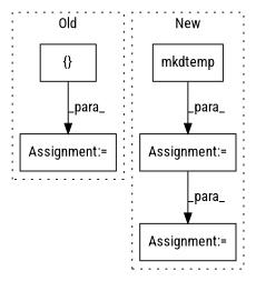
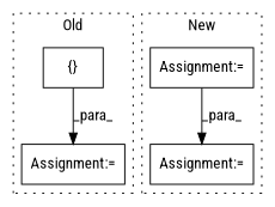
  digraph {
    fontname="Roboto Condensed"
    node [a=7 l=1 shape=box fontname="Roboto Condensed"]
    edge [fontname="Roboto Condensed"]
    n1 [a=4 l="1,1" label="{}" s="24129,24140"]
    n2 [label="Assignment:=" s=24163]
-   n3 [a=32 l=9 label=mkdtemp s=29056]
    n4 [label="Assignment:=" s=29796]
    n5 [label="Assignment:=" s=28994]
    subgraph cluster_1 {
      label=Old
      style=dotted
      n1
      n2
    }
    subgraph cluster_2 {
      label=New
      style=dotted
-     n3
      n4
      n5
    }
    n1 -> n2 [label=_para_]
-   n3 -> n5 [label=_para_]
    n5 -> n4 [label=_para_]
  }
